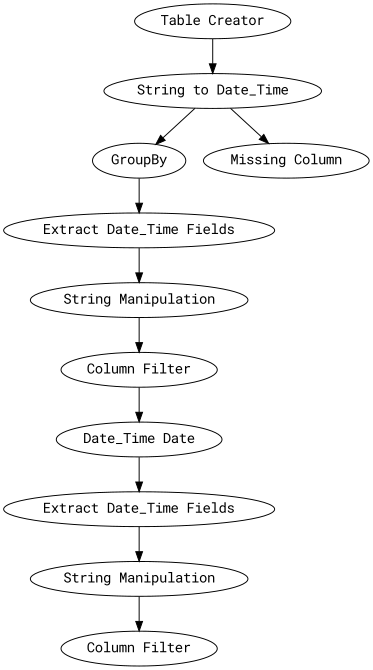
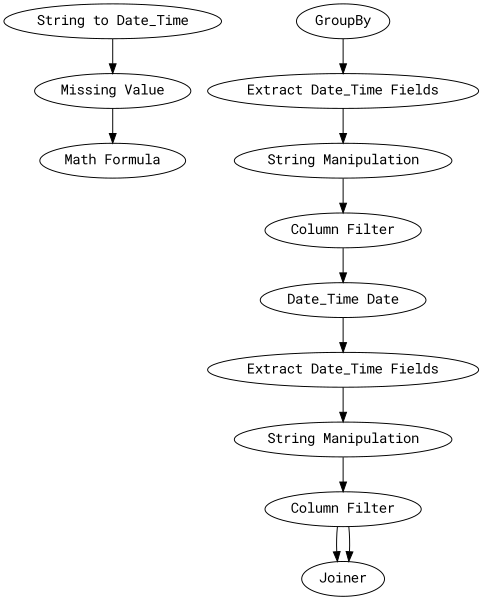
  digraph {
    fontname="Roboto Mono"
    rankdir=TB
    node [fontname="Roboto Mono"]
    edge [fontname="Roboto Mono"]
-   n1 [label="Table Creator"]
    n2 [label="String to Date_Time"]
    n3 [label=GroupBy]
-   n4 [label="Missing Column"]
+   n4 [label="Missing Value"]
    n5 [label="Extract Date_Time Fields"]
    n6 [label="String Manipulation"]
    n7 [label="Column Filter"]
    n8 [label="Date_Time Date"]
    n9 [label="Extract Date_Time Fields"]
    n10 [label="String Manipulation"]
    n11 [label="Column Filter"]
-   n1 -> n2
-   n2 -> n3
+   n12 [label=Joiner]
+   n13 [label="Math Formula"]
    n2 -> n4
    n3 -> n5
+   n4 -> n13
    n5 -> n6
    n6 -> n7
    n7 -> n8
    n8 -> n9
    n9 -> n10
    n10 -> n11
+   n11 -> n12
+   n11 -> n12
  }
